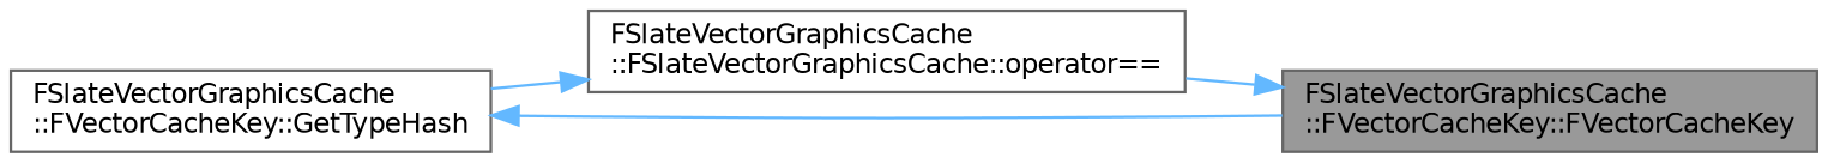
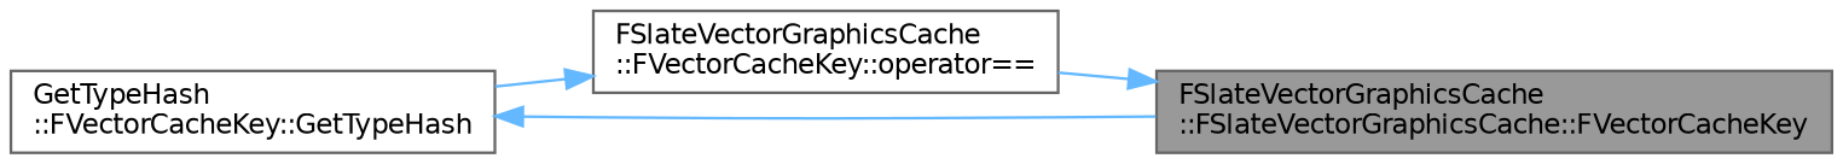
  digraph {
    rankdir=RL
    node [color=grey40 fillcolor=white fontname=Helvetica fontsize=10 shape=box style=filled]
    edge [color=steelblue1 dir=back fontname=Helvetica fontsize=10 labelfontname=Helvetica labelfontsize=10 style=solid]
-   n1 [color=gray40 fillcolor=grey60 fontcolor=black height=0.2 label="FSlateVectorGraphicsCache\l::FVectorCacheKey::FVectorCacheKey" width=0.4]
-   n2 [height=0.2 label="FSlateVectorGraphicsCache\l::FSlateVectorGraphicsCache::operator==" width=0.4]
-   n3 [height=0.2 label="FSlateVectorGraphicsCache\l::FVectorCacheKey::GetTypeHash" width=0.4]
+   n1 [color=gray40 fillcolor=grey60 fontcolor=black height=0.2 label="FSlateVectorGraphicsCache\l::FSlateVectorGraphicsCache::FVectorCacheKey" width=0.4]
+   n2 [height=0.2 label="FSlateVectorGraphicsCache\l::FVectorCacheKey::operator==" width=0.4]
+   n3 [height=0.2 label="GetTypeHash\l::FVectorCacheKey::GetTypeHash" width=0.4]
    n1 -> n2
    n2 -> n3
    n3 -> n1
  }
